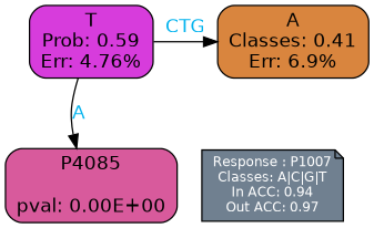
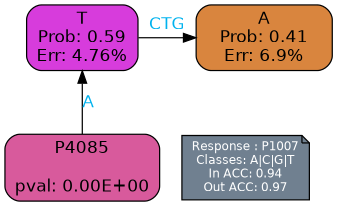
  digraph {
    ranksep=equally
    splines=polylines
    node [color=black fontname=helvetica shape=box style="filled, rounded"]
    edge [fontcolor=deepskyblue2 fontname=helvetica]
    n1 [fillcolor="#d73cdc" label="T\nProb: 0.59\nErr: 4.76%"]
-   n2 [fillcolor="#d9853e" label="A\nClasses: 0.41\nErr: 6.9%"]
+   n2 [fillcolor="#d9853e" label="A\nProb: 0.41\nErr: 6.9%"]
    n3 [align=left fillcolor=slategray fontcolor=white fontsize=10 label="Response : P1007\nClasses: A|C|G|T\nIn ACC: 0.94\nOut ACC: 0.97\n" shape=note style=filled]
    n4 [fillcolor="#d85a9c" label="P4085\n\npval: 0.00E+00"]
    subgraph sub_1 {
      rank=same
      n1
      n2
    }
    subgraph sub_2 {
      rank=same
      n3
      n4
    }
    n1 -> n2 [label=CTG]
-   n1 -> n4 [label=A]
+   n4 -> n1 [label=A]
  }
